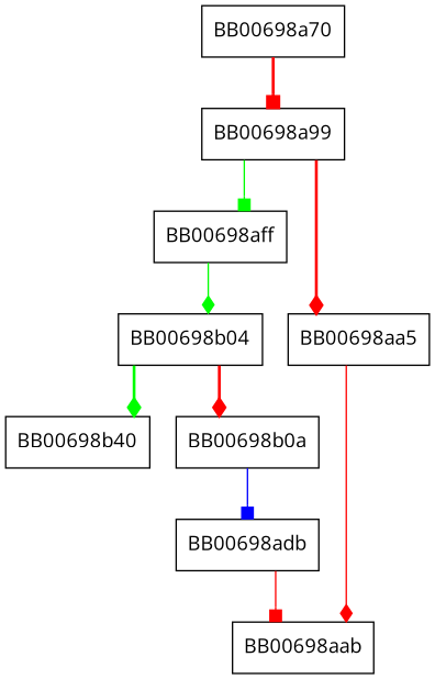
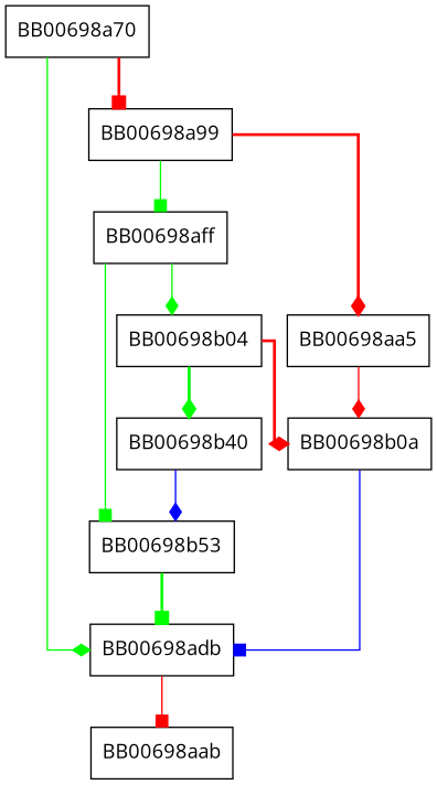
  digraph {
    fontname="Open Sans"
    splines=ortho
    node [fontname="Open Sans" shape=box]
    edge [arrowhead=diamond color=green fontname="Open Sans" style=solid]
    BB00698a70
    BB00698adb
    BB00698a99
    BB00698aab
    BB00698aff
    BB00698aa5
+   BB00698b53
    BB00698b04
    BB00698b40
    BB00698b0a
+   BB00698a70 -> BB00698adb
    BB00698a70 -> BB00698a99 [arrowhead=box color=red style=bold]
    BB00698adb -> BB00698aab [arrowhead=box color=red]
    BB00698a99 -> BB00698aff [arrowhead=box]
    BB00698a99 -> BB00698aa5 [color=red style=bold]
+   BB00698aff -> BB00698b53 [arrowhead=box]
    BB00698aff -> BB00698b04
-   BB00698aa5 -> BB00698aab [color=red]
+   BB00698aa5 -> BB00698b0a [color=red]
+   BB00698b53 -> BB00698adb [arrowhead=box style=bold]
    BB00698b04 -> BB00698b40 [style=bold]
    BB00698b04 -> BB00698b0a [color=red style=bold]
+   BB00698b40 -> BB00698b53 [color=blue]
    BB00698b0a -> BB00698adb [arrowhead=box color=blue]
  }
